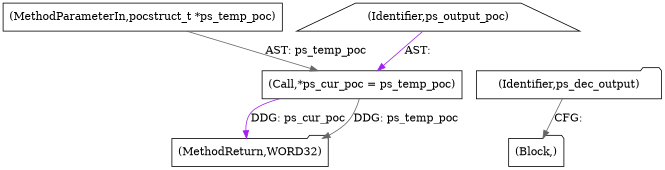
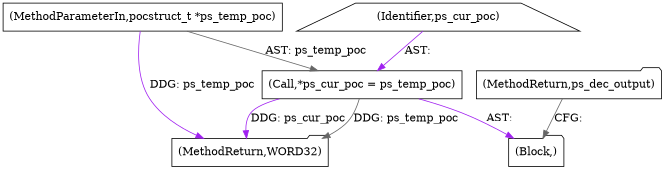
  digraph {
    node [shape=folder]
    edge [color=purple]
    n1 [label="(Call,*ps_cur_poc = ps_temp_poc)" shape=box]
    n2 [label="(MethodReturn,WORD32)"]
    n3 [label="(Block,)"]
    n4 [label="(MethodParameterIn,pocstruct_t *ps_temp_poc)" shape=box]
-   n5 [label="(Identifier,ps_output_poc)" shape=trapezium]
-   n6 [label="(Identifier,ps_dec_output)"]
+   n5 [label="(Identifier,ps_cur_poc)" shape=trapezium]
+   n6 [label="(MethodReturn,ps_dec_output)"]
    n1 -> n2 [label="DDG: ps_cur_poc"]
    n1 -> n2 [color=gray40 label="DDG: ps_temp_poc"]
+   n1 -> n3 [label="AST: "]
    n4 -> n1 [color=gray40 label="AST: ps_temp_poc"]
+   n4 -> n2 [label="DDG: ps_temp_poc"]
    n5 -> n1 [label="AST: "]
    n6 -> n3 [color=gray40 label="CFG: "]
  }
